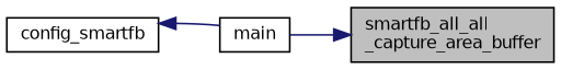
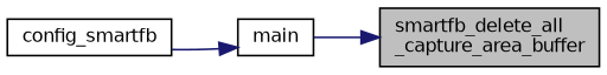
  digraph {
    rankdir=RL
    node [color=black fontname=Helvetica fontsize=10 shape=record]
    edge [color=midnightblue dir=back fontname=Helvetica fontsize=10 labelfontname=Helvetica labelfontsize=10 style=solid]
-   n1 [fillcolor=grey75 fontcolor=black height=0.2 label="smartfb_all_all\l_capture_area_buffer" style=filled width=0.4]
+   n1 [fillcolor=grey75 fontcolor=black height=0.2 label="smartfb_delete_all\l_capture_area_buffer" style=filled width=0.4]
    n2 [height=0.2 label=main width=0.4]
    n3 [height=0.2 label=config_smartfb width=0.4]
    n1 -> n2
-   n3 -> n2
+   n2 -> n3
  }
